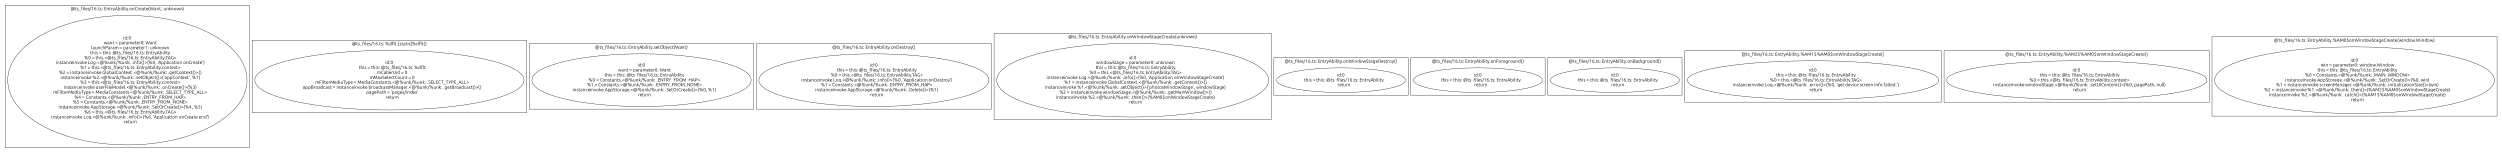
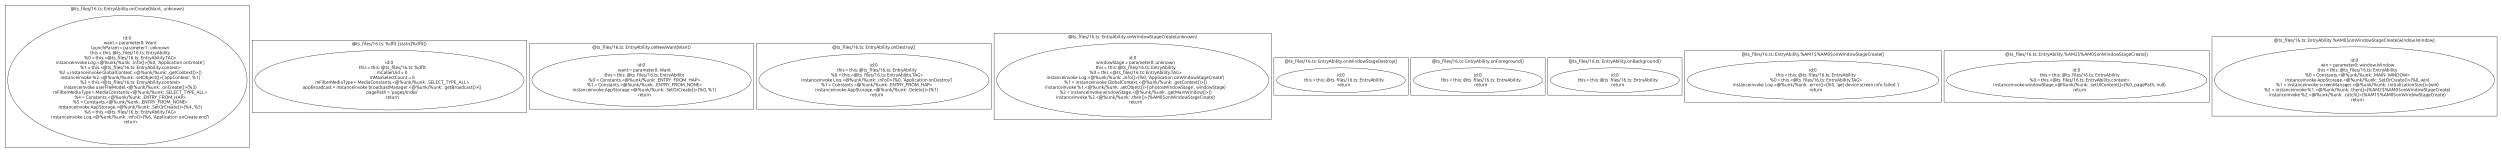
  digraph {
    fontname=Ubuntu
    node [fontname=Ubuntu]
    n1 [label="id:0\n      want = parameter0: Want\n      launchParam = parameter1: unknown\n      this = this: @ts_files/16.ts: EntryAbility\n      %0 = this.<@ts_files/16.ts: EntryAbility.TAG>\n      instanceinvoke Log.<@%unk/%unk: .info()>(%0, 'Application onCreate')\n      %1 = this.<@ts_files/16.ts: EntryAbility.context>\n      %2 = instanceinvoke GlobalContext.<@%unk/%unk: .getContext()>()\n      instanceinvoke %2.<@%unk/%unk: .setObject()>('appContext', %1)\n      %3 = this.<@ts_files/16.ts: EntryAbility.context>\n      instanceinvoke userFileModel.<@%unk/%unk: .onCreate()>(%3)\n      mFilterMediaType = MediaConstants.<@%unk/%unk: .SELECT_TYPE_ALL>\n      %4 = Constants.<@%unk/%unk: .ENTRY_FROM_HAP>\n      %5 = Constants.<@%unk/%unk: .ENTRY_FROM_NONE>\n      instanceinvoke AppStorage.<@%unk/%unk: .SetOrCreate()>(%4, %5)\n      %6 = this.<@ts_files/16.ts: EntryAbility.TAG>\n      instanceinvoke Log.<@%unk/%unk: .info()>(%6, 'Application onCreate end')\n      return"]
    n2 [label="id:0\n      this = this: @ts_files/16.ts: %dflt\n      mCallerUid = 0\n      mMaxSelectCount = 0\n      mFilterMediaType = MediaConstants.<@%unk/%unk: .SELECT_TYPE_ALL>\n      appBroadcast = instanceinvoke broadcastManager.<@%unk/%unk: .getBroadcast()>()\n      pagePath = 'pages/Index'\n      return"]
    n3 [label="id:0\n      want = parameter0: Want\n      this = this: @ts_files/16.ts: EntryAbility\n      %0 = Constants.<@%unk/%unk: .ENTRY_FROM_HAP>\n      %1 = Constants.<@%unk/%unk: .ENTRY_FROM_NONE>\n      instanceinvoke AppStorage.<@%unk/%unk: .SetOrCreate()>(%0, %1)\n      return"]
    n4 [label="id:0\n      this = this: @ts_files/16.ts: EntryAbility\n      %0 = this.<@ts_files/16.ts: EntryAbility.TAG>\n      instanceinvoke Log.<@%unk/%unk: .info()>(%0, 'Application onDestroy')\n      %1 = Constants.<@%unk/%unk: .ENTRY_FROM_HAP>\n      instanceinvoke AppStorage.<@%unk/%unk: .Delete()>(%1)\n      return"]
    n5 [label="id:0\n      windowStage = parameter0: unknown\n      this = this: @ts_files/16.ts: EntryAbility\n      %0 = this.<@ts_files/16.ts: EntryAbility.TAG>\n      instanceinvoke Log.<@%unk/%unk: .info()>(%0, 'Application onWindowStageCreate')\n      %1 = instanceinvoke GlobalContext.<@%unk/%unk: .getContext()>()\n      instanceinvoke %1.<@%unk/%unk: .setObject()>('photosWindowStage', windowStage)\n      %2 = instanceinvoke windowStage.<@%unk/%unk: .getMainWindow()>()\n      instanceinvoke %2.<@%unk/%unk: .then()>(%AM0$onWindowStageCreate)\n      return"]
    n6 [label="id:0\n      this = this: @ts_files/16.ts: EntryAbility\n      return"]
    n7 [label="id:0\n      this = this: @ts_files/16.ts: EntryAbility\n      return"]
    n8 [label="id:0\n      this = this: @ts_files/16.ts: EntryAbility\n      return"]
    n9 [label="id:0\n      this = this: @ts_files/16.ts: EntryAbility\n      %0 = this.<@ts_files/16.ts: EntryAbility.TAG>\n      instanceinvoke Log.<@%unk/%unk: .error()>(%0, 'get device screen info failed.')\n      return"]
    n10 [label="id:0\n      this = this: @ts_files/16.ts: EntryAbility\n      %0 = this.<@ts_files/16.ts: EntryAbility.context>\n      instanceinvoke windowStage.<@%unk/%unk: .setUIContent()>(%0, pagePath, null)\n      return"]
    n11 [label="id:0\n      win = parameter0: window.Window\n      this = this: @ts_files/16.ts: EntryAbility\n      %0 = Constants.<@%unk/%unk: .MAIN_WINDOW>\n      instanceinvoke AppStorage.<@%unk/%unk: .SetOrCreate()>(%0, win)\n      %1 = instanceinvoke screenManager.<@%unk/%unk: .initializationSize()>(win)\n      %2 = instanceinvoke %1.<@%unk/%unk: .then()>(%AM2$%AM0$onWindowStageCreate)\n      instanceinvoke %2.<@%unk/%unk: .catch()>(%AM1$%AM0$onWindowStageCreate)\n      return"]
    subgraph cluster_1 {
      label="@ts_files/16.ts: EntryAbility.onCreate(Want, unknown)"
      n1
    }
    subgraph cluster_2 {
      label="@ts_files/16.ts: %dflt.[static]%dflt()"
      n2
    }
    subgraph cluster_3 {
-     label="@ts_files/16.ts: EntryAbility.setObject(Want)"
+     label="@ts_files/16.ts: EntryAbility.onNewWant(Want)"
      n3
    }
    subgraph cluster_4 {
      label="@ts_files/16.ts: EntryAbility.onDestroy()"
      n4
    }
    subgraph cluster_5 {
      label="@ts_files/16.ts: EntryAbility.onWindowStageCreate(unknown)"
      n5
    }
    subgraph cluster_6 {
      label="@ts_files/16.ts: EntryAbility.onWindowStageDestroy()"
      n6
    }
    subgraph cluster_7 {
      label="@ts_files/16.ts: EntryAbility.onForeground()"
      n7
    }
    subgraph cluster_8 {
      label="@ts_files/16.ts: EntryAbility.onBackground()"
      n8
    }
    subgraph cluster_9 {
      label="@ts_files/16.ts: EntryAbility.%AM1$%AM0$onWindowStageCreate()"
      n9
    }
    subgraph cluster_10 {
      label="@ts_files/16.ts: EntryAbility.%AM2$%AM0$onWindowStageCreate()"
      n10
    }
    subgraph cluster_11 {
      label="@ts_files/16.ts: EntryAbility.%AM0$onWindowStageCreate(window.Window)"
      n11
    }
  }
